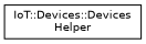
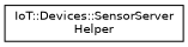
  digraph {
    rankdir=TB
-   n1 [color=black fillcolor=white fontname=Helvetica fontsize=10 height=0.2 label="IoT::Devices::Devices\lHelper" shape=record style=filled width=0.4]
+   n1 [color=black fillcolor=white fontname=Helvetica fontsize=10 height=0.2 label="IoT::Devices::SensorServer\lHelper" shape=record style=filled width=0.4]
  }
